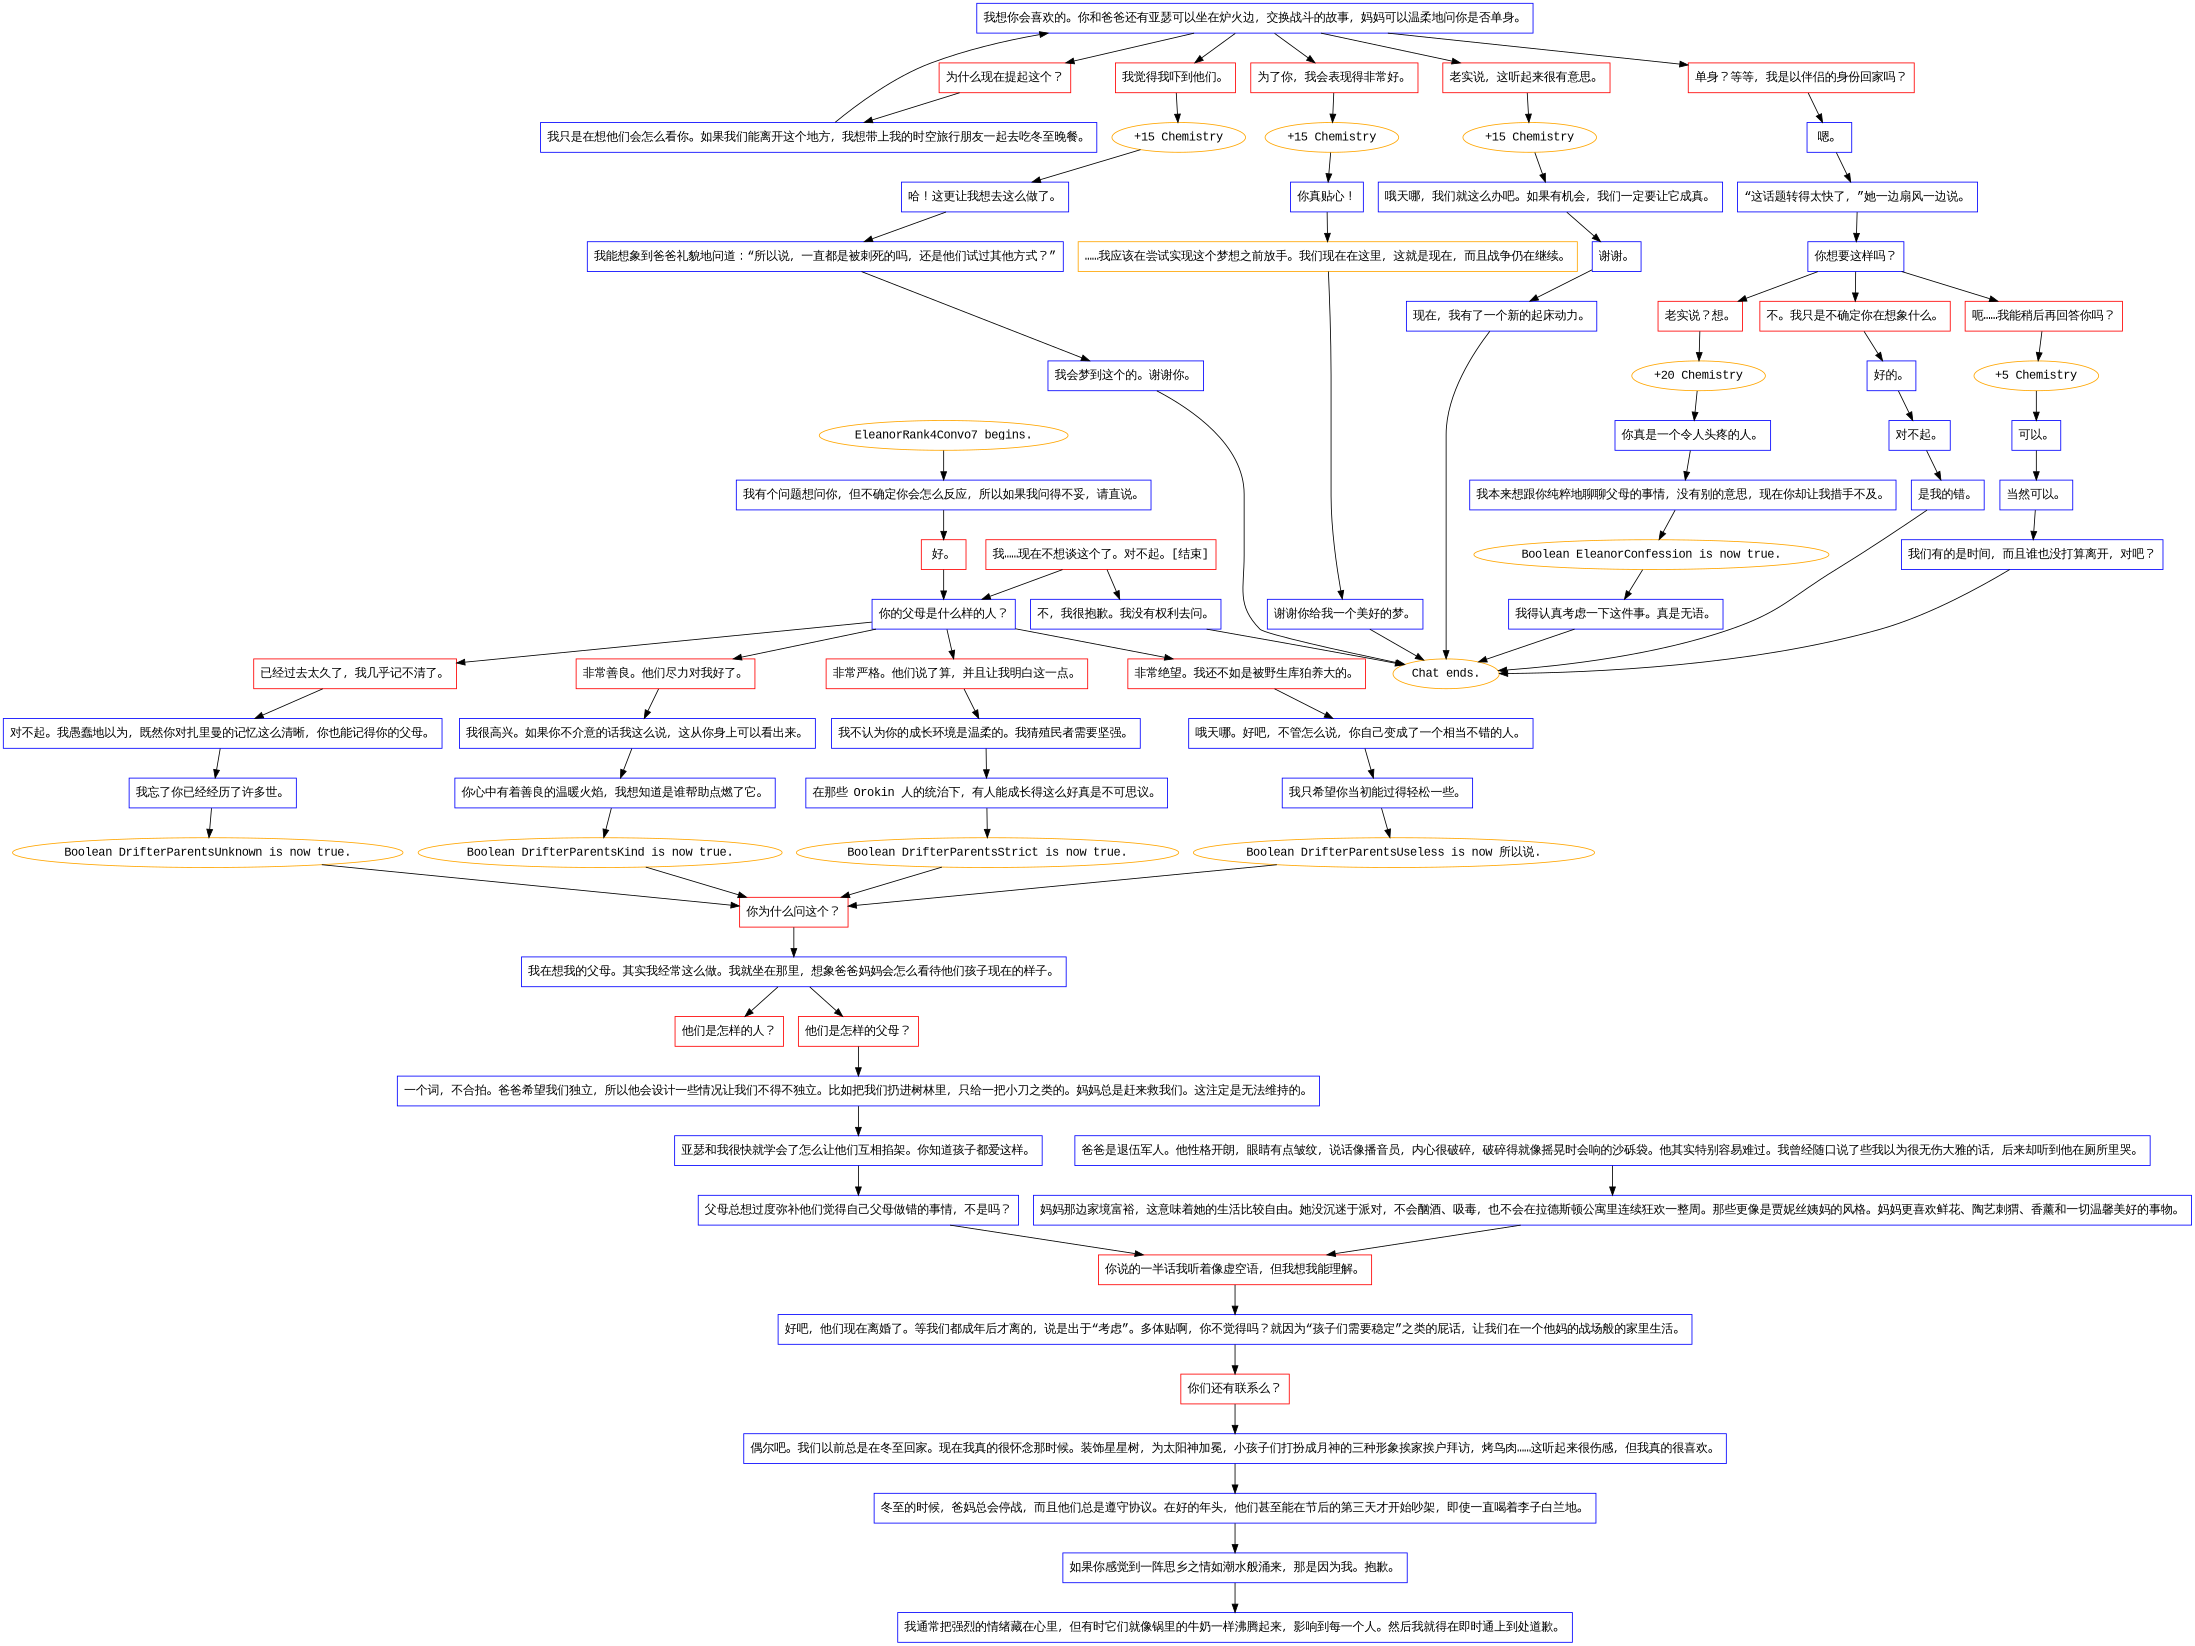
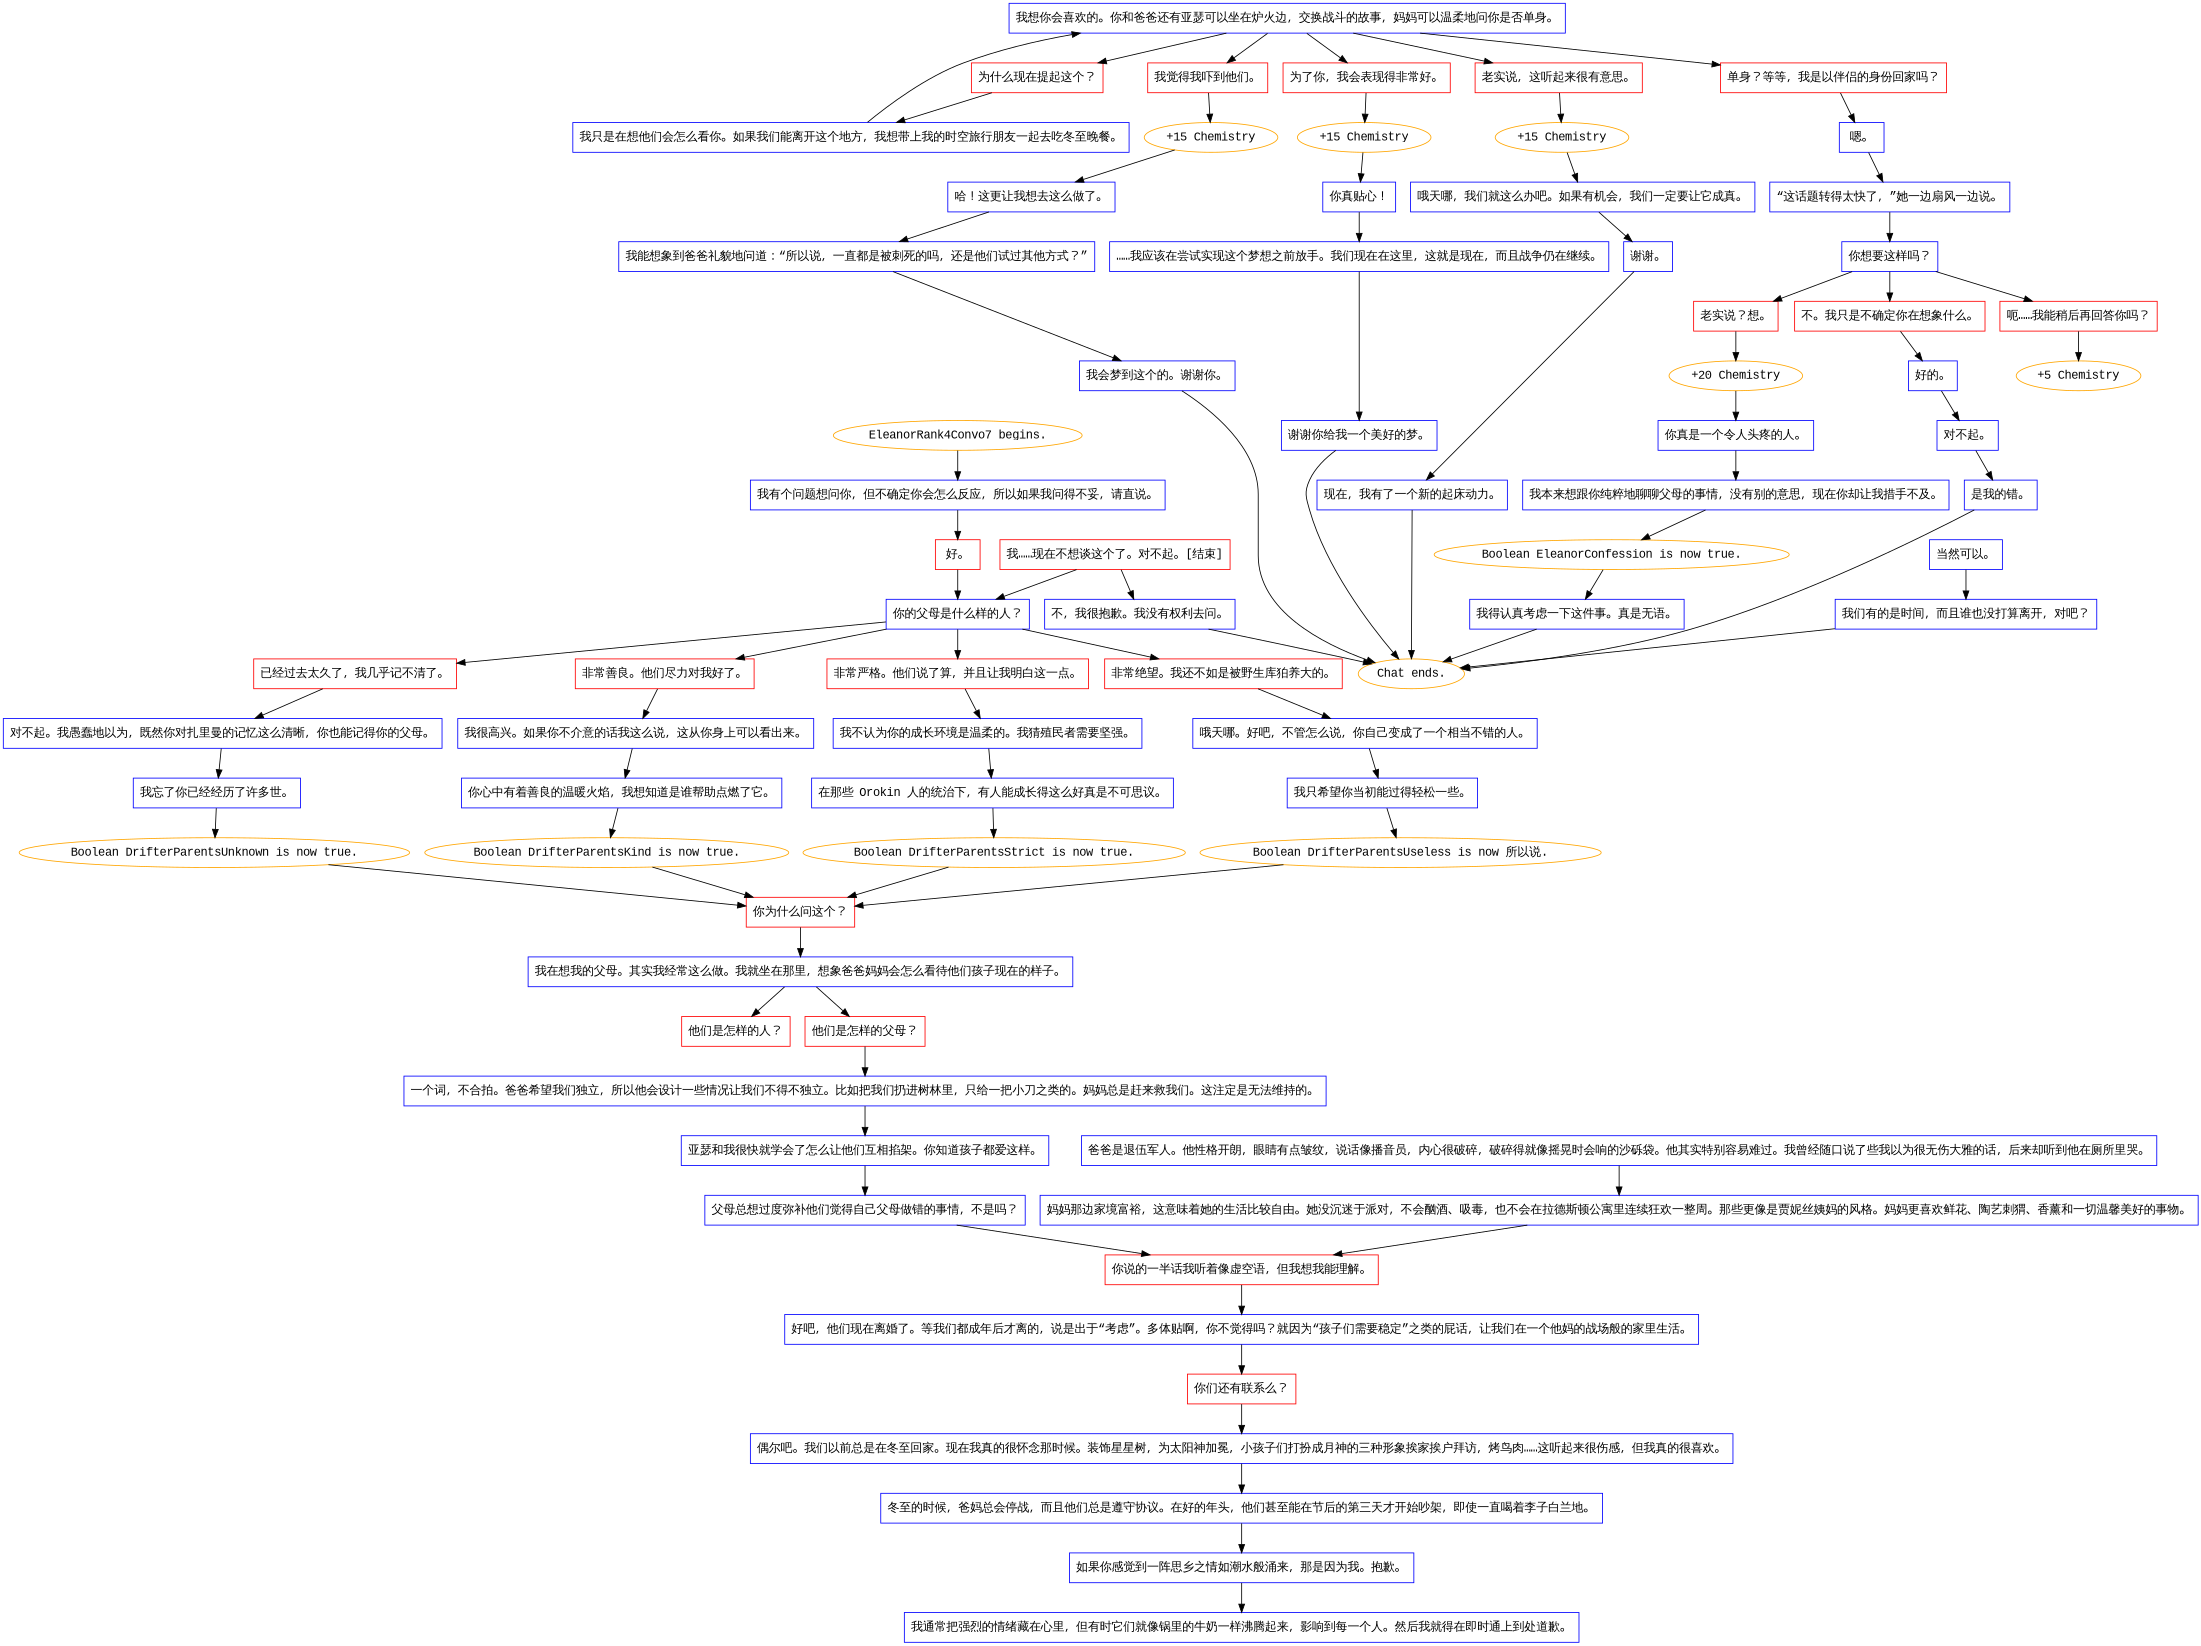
  digraph {
    fontname="Liberation Mono"
    node [color=blue fontname="Liberation Mono" shape=box]
    edge [fontname="Liberation Mono"]
    "EleanorRank4Convo7 begins." [color=orange shape=""]
    n2 [label="我有个问题想问你，但不确定你会怎么反应，所以如果我问得不妥，请直说。"]
    n3 [color=red label="好。"]
    n4 [label="你的父母是什么样的人？"]
    n5 [color=red label="已经过去太久了，我几乎记不清了。"]
    n6 [color=red label="非常善良。他们尽力对我好了。"]
    n7 [color=red label="非常严格。他们说了算，并且让我明白这一点。"]
    n8 [color=red label="非常绝望。我还不如是被野生库狛养大的。"]
    n9 [label="对不起。我愚蠢地以为，既然你对扎里曼的记忆这么清晰，你也能记得你的父母。"]
    n10 [label="我很高兴。如果你不介意的话我这么说，这从你身上可以看出来。"]
    n11 [label="我不认为你的成长环境是温柔的。我猜殖民者需要坚强。"]
    n12 [label="哦天哪。好吧，不管怎么说，你自己变成了一个相当不错的人。"]
    n13 [color=red label="我……现在不想谈这个了。对不起。[结束]"]
    n14 [label="不，我很抱歉。我没有权利去问。"]
    n15 [label="我忘了你已经经历了许多世。"]
    n16 [label="你心中有着善良的温暖火焰，我想知道是谁帮助点燃了它。"]
    n17 [label="在那些 Orokin 人的统治下，有人能成长得这么好真是不可思议。"]
    n18 [label="我只希望你当初能过得轻松一些。"]
    "Chat ends." [color=orange shape=""]
    n20 [color=orange label="Boolean DrifterParentsUnknown is now true." shape=""]
    n21 [color=orange label="Boolean DrifterParentsKind is now true." shape=""]
    n22 [color=orange label="Boolean DrifterParentsStrict is now true." shape=""]
    n23 [color=orange label="Boolean DrifterParentsUseless is now 所以说." shape=""]
    n24 [color=red label="你为什么问这个？"]
    n25 [label="我在想我的父母。其实我经常这么做。我就坐在那里，想象爸爸妈妈会怎么看待他们孩子现在的样子。"]
    n26 [color=red label="他们是怎样的人？"]
    n27 [color=red label="他们是怎样的父母？"]
    n28 [label="一个词，不合拍。爸爸希望我们独立，所以他会设计一些情况让我们不得不独立。比如把我们扔进树林里，只给一把小刀之类的。妈妈总是赶来救我们。这注定是无法维持的。"]
    n29 [label="亚瑟和我很快就学会了怎么让他们互相掐架。你知道孩子都爱这样。"]
    n30 [label="爸爸是退伍军人。他性格开朗，眼睛有点皱纹，说话像播音员，内心很破碎，破碎得就像摇晃时会响的沙砾袋。他其实特别容易难过。我曾经随口说了些我以为很无伤大雅的话，后来却听到他在厕所里哭。"]
    n31 [label="妈妈那边家境富裕，这意味着她的生活比较自由。她没沉迷于派对，不会酗酒、吸毒，也不会在拉德斯顿公寓里连续狂欢一整周。那些更像是贾妮丝姨妈的风格。妈妈更喜欢鲜花、陶艺刺猬、香薰和一切温馨美好的事物。"]
    n32 [label="父母总想过度弥补他们觉得自己父母做错的事情，不是吗？"]
    n33 [color=red label="你说的一半话我听着像虚空语，但我想我能理解。"]
    n34 [label="好吧，他们现在离婚了。等我们都成年后才离的，说是出于“考虑”。多体贴啊，你不觉得吗？就因为“孩子们需要稳定”之类的屁话，让我们在一个他妈的战场般的家里生活。"]
    n35 [color=red label="你们还有联系么？"]
    n36 [label="偶尔吧。我们以前总是在冬至回家。现在我真的很怀念那时候。装饰星星树，为太阳神加冕，小孩子们打扮成月神的三种形象挨家挨户拜访，烤鸟肉……这听起来很伤感，但我真的很喜欢。"]
    n37 [label="冬至的时候，爸妈总会停战，而且他们总是遵守协议。在好的年头，他们甚至能在节后的第三天才开始吵架，即使一直喝着李子白兰地。"]
    n38 [label="如果你感觉到一阵思乡之情如潮水般涌来，那是因为我。抱歉。"]
    n39 [label="我通常把强烈的情绪藏在心里，但有时它们就像锅里的牛奶一样沸腾起来，影响到每一个人。然后我就得在即时通上到处道歉。"]
    n40 [color=red label="为什么现在提起这个？"]
    n41 [label="我只是在想他们会怎么看你。如果我们能离开这个地方，我想带上我的时空旅行朋友一起去吃冬至晚餐。"]
    n42 [label="我想你会喜欢的。你和爸爸还有亚瑟可以坐在炉火边，交换战斗的故事，妈妈可以温柔地问你是否单身。"]
    n43 [color=red label="我觉得我吓到他们。"]
    n44 [color=red label="为了你，我会表现得非常好。"]
    n45 [color=red label="老实说，这听起来很有意思。"]
    n46 [color=red label="单身？等等，我是以伴侣的身份回家吗？"]
    n47 [color=orange label="+15 Chemistry" shape=""]
    n48 [color=orange label="+15 Chemistry" shape=""]
    n49 [color=orange label="+15 Chemistry" shape=""]
    n50 [label="嗯。"]
    n51 [label="哈！这更让我想去这么做了。"]
    n52 [label="你真贴心！"]
    n53 [label="哦天哪，我们就这么办吧。如果有机会，我们一定要让它成真。"]
    n54 [label="“这话题转得太快了，”她一边扇风一边说。"]
    n55 [label="我能想象到爸爸礼貌地问道：“所以说，一直都是被刺死的吗，还是他们试过其他方式？”"]
-   n56 [color=orange label="……我应该在尝试实现这个梦想之前放手。我们现在在这里，这就是现在，而且战争仍在继续。"]
+   n56 [label="……我应该在尝试实现这个梦想之前放手。我们现在在这里，这就是现在，而且战争仍在继续。"]
    n57 [label="谢谢。"]
    n58 [label="你想要这样吗？"]
    n59 [label="我会梦到这个的。谢谢你。"]
    n60 [label="谢谢你给我一个美好的梦。"]
    n61 [label="现在，我有了一个新的起床动力。"]
    n62 [color=red label="老实说？想。"]
    n63 [color=red label="不。我只是不确定你在想象什么。"]
    n64 [color=red label="呃……我能稍后再回答你吗？"]
    n65 [color=orange label="+20 Chemistry" shape=""]
    n66 [label="好的。"]
    n67 [color=orange label="+5 Chemistry" shape=""]
    n68 [label="你真是一个令人头疼的人。"]
    n69 [label="对不起。"]
-   n70 [label="可以。"]
    n71 [label="我本来想跟你纯粹地聊聊父母的事情，没有别的意思，现在你却让我措手不及。"]
    n72 [label="是我的错。"]
    n73 [label="当然可以。"]
    n74 [color=orange label="Boolean EleanorConfession is now true." shape=""]
    n75 [label="我们有的是时间，而且谁也没打算离开，对吧？"]
    n76 [label="我得认真考虑一下这件事。真是无语。"]
    "EleanorRank4Convo7 begins." -> n2
    n2 -> n3
    n3 -> n4
    n4 -> n5
    n4 -> n6
    n4 -> n7
    n4 -> n8
    n5 -> n9
    n6 -> n10
    n7 -> n11
    n8 -> n12
    n9 -> n15
    n10 -> n16
    n11 -> n17
    n12 -> n18
    n13 -> n4
    n13 -> n14
    n14 -> "Chat ends."
    n15 -> n20
    n16 -> n21
    n17 -> n22
    n18 -> n23
    n20 -> n24
    n21 -> n24
    n22 -> n24
    n23 -> n24
    n24 -> n25
    n25 -> n26
    n25 -> n27
    n27 -> n28
    n28 -> n29
    n29 -> n32
    n30 -> n31
    n31 -> n33
    n32 -> n33
    n33 -> n34
    n34 -> n35
    n35 -> n36
    n36 -> n37
    n37 -> n38
    n38 -> n39
    n40 -> n41
    n41 -> n42
    n42 -> n40
    n42 -> n43
    n42 -> n44
    n42 -> n45
    n42 -> n46
    n43 -> n47
    n44 -> n48
    n45 -> n49
    n46 -> n50
    n47 -> n51
    n48 -> n52
    n49 -> n53
    n50 -> n54
    n51 -> n55
    n52 -> n56
    n53 -> n57
    n54 -> n58
    n55 -> n59
    n56 -> n60
    n57 -> n61
    n58 -> n62
    n58 -> n63
    n58 -> n64
    n59 -> "Chat ends."
    n60 -> "Chat ends."
    n61 -> "Chat ends."
    n62 -> n65
    n63 -> n66
    n64 -> n67
    n65 -> n68
    n66 -> n69
-   n67 -> n70
    n68 -> n71
    n69 -> n72
-   n70 -> n73
    n71 -> n74
    n72 -> "Chat ends."
    n73 -> n75
    n74 -> n76
    n75 -> "Chat ends."
    n76 -> "Chat ends."
  }
